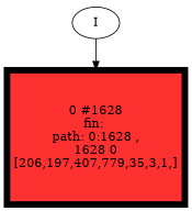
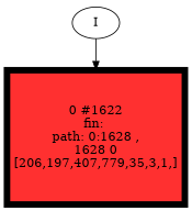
  digraph {
-   n1 [fillcolor=firebrick1 height=2.12772 label="0 #1628\nfin: \n path: 0:1628 , \n1628 0\n[206,197,407,779,35,3,1,]" penwidth=7.39572 shape=box style=filled width=2.12772]
+   n1 [fillcolor=firebrick1 height=2.12772 label="0 #1622\nfin: \n path: 0:1628 , \n1628 0\n[206,197,407,779,35,3,1,]" penwidth=7.39572 shape=box style=filled width=2.12772]
    I
    I -> n1
  }
